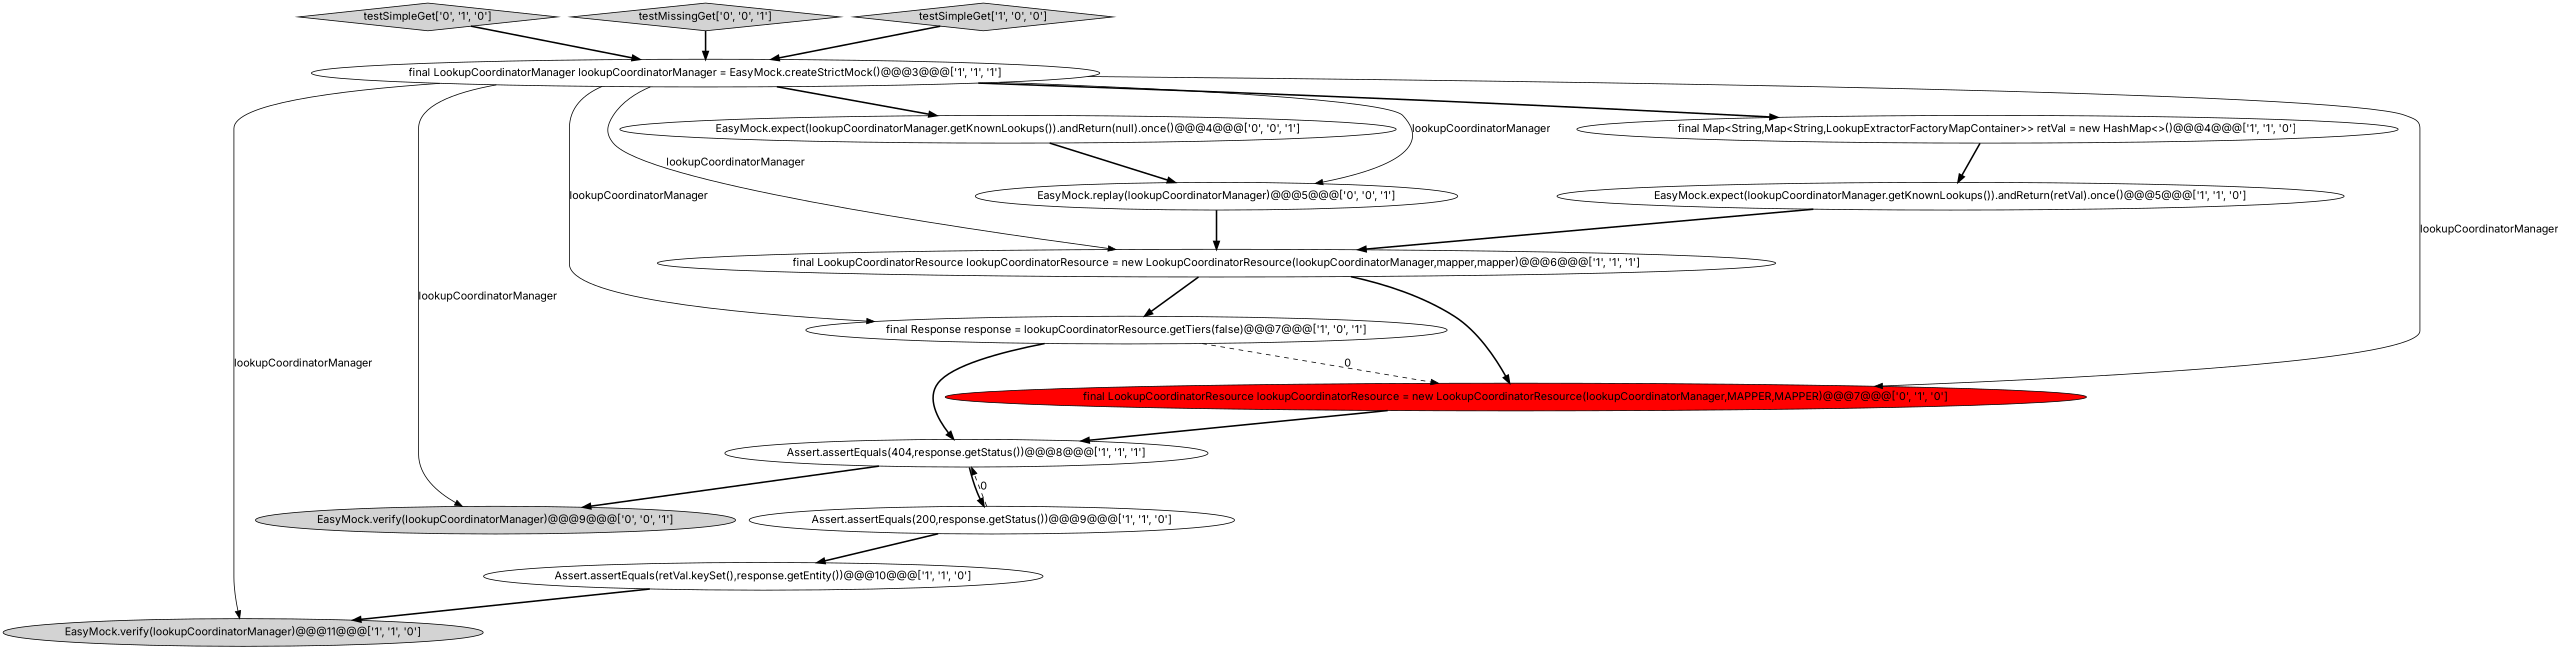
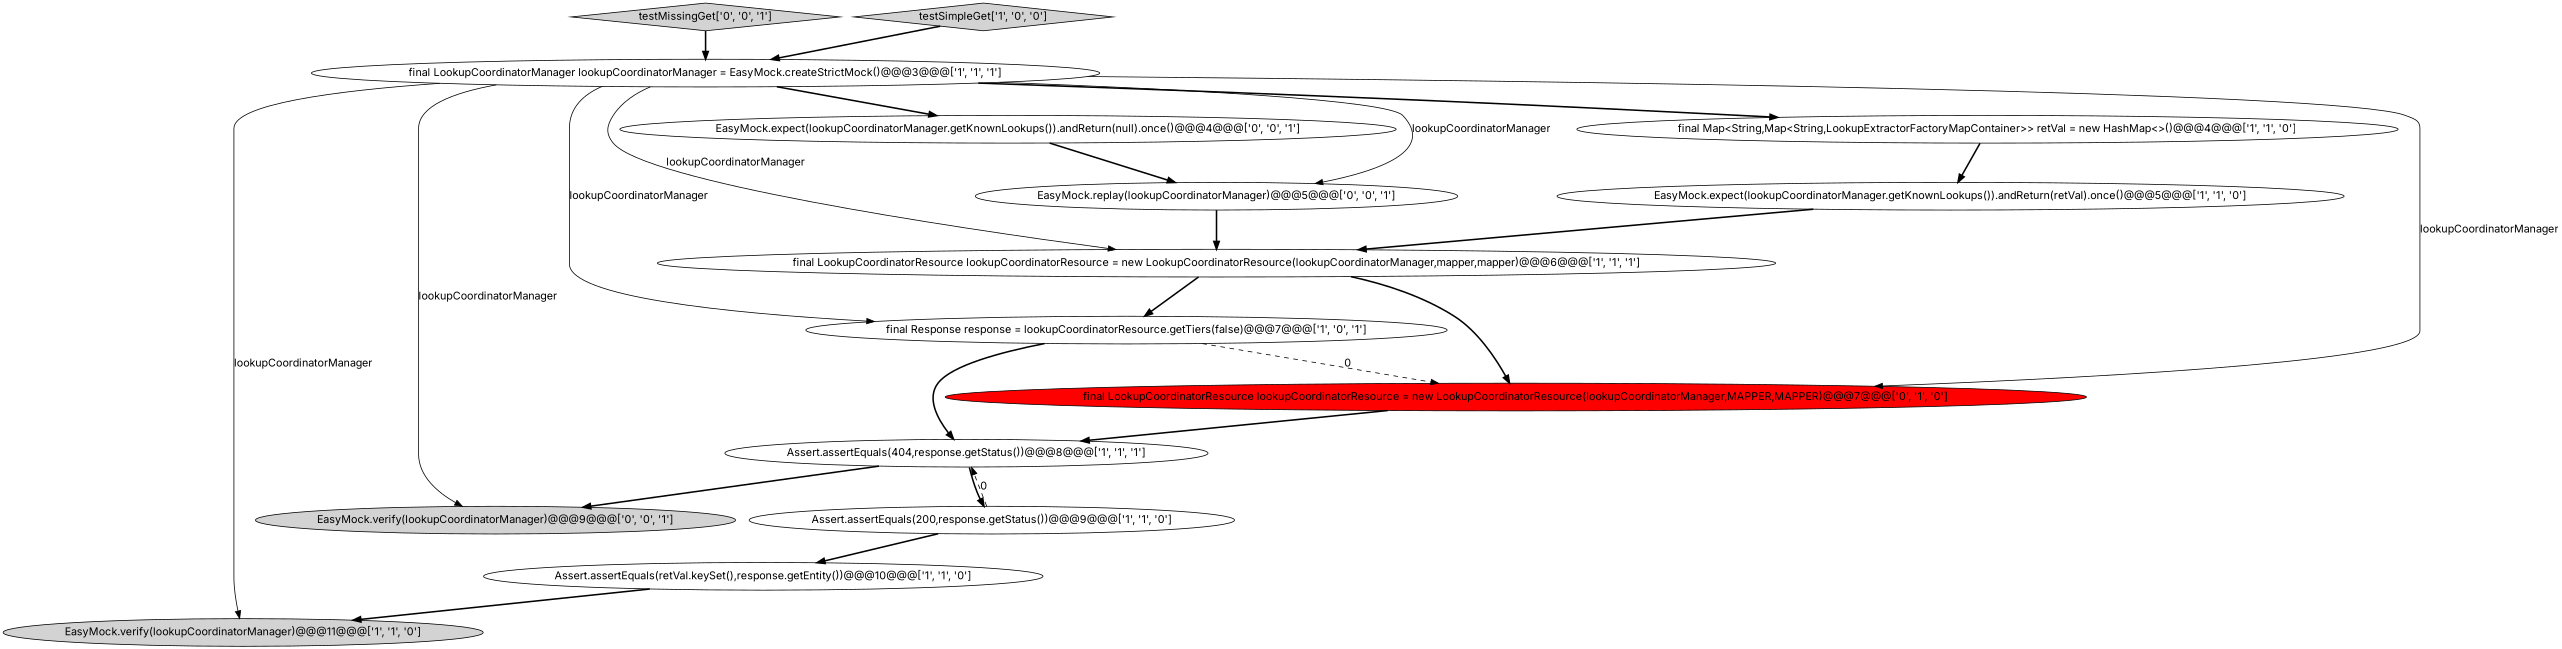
  digraph {
    fontname=Inter
    node [fillcolor=white shape=ellipse style=filled fontname=Inter]
    edge [style=bold fontname=Inter]
-   n1 [fillcolor=lightgray label="testSimpleGet['0', '1', '0']" shape=diamond]
    n2 [label="final LookupCoordinatorManager lookupCoordinatorManager = EasyMock.createStrictMock()@@@3@@@['1', '1', '1']"]
    n3 [fillcolor=lightgray label="EasyMock.verify(lookupCoordinatorManager)@@@11@@@['1', '1', '0']"]
    n4 [label="EasyMock.expect(lookupCoordinatorManager.getKnownLookups()).andReturn(retVal).once()@@@5@@@['1', '1', '0']"]
    n5 [label="final LookupCoordinatorResource lookupCoordinatorResource = new LookupCoordinatorResource(lookupCoordinatorManager,mapper,mapper)@@@6@@@['1', '1', '1']"]
    n6 [fillcolor=red label="final LookupCoordinatorResource lookupCoordinatorResource = new LookupCoordinatorResource(lookupCoordinatorManager,MAPPER,MAPPER)@@@7@@@['0', '1', '0']"]
    n7 [label="Assert.assertEquals(404,response.getStatus())@@@8@@@['1', '1', '1']"]
    n8 [label="final Response response = lookupCoordinatorResource.getTiers(false)@@@7@@@['1', '0', '1']"]
    n9 [label="EasyMock.replay(lookupCoordinatorManager)@@@5@@@['0', '0', '1']"]
    n10 [fillcolor=lightgray label="testMissingGet['0', '0', '1']" shape=diamond]
    n11 [fillcolor=lightgray label="EasyMock.verify(lookupCoordinatorManager)@@@9@@@['0', '0', '1']"]
    n12 [label="Assert.assertEquals(200,response.getStatus())@@@9@@@['1', '1', '0']"]
    n13 [label="EasyMock.expect(lookupCoordinatorManager.getKnownLookups()).andReturn(null).once()@@@4@@@['0', '0', '1']"]
    n14 [fillcolor=lightgray label="testSimpleGet['1', '0', '0']" shape=diamond]
    n15 [label="final Map<String,Map<String,LookupExtractorFactoryMapContainer>> retVal = new HashMap<>()@@@4@@@['1', '1', '0']"]
    n16 [label="Assert.assertEquals(retVal.keySet(),response.getEntity())@@@10@@@['1', '1', '0']"]
-   n1 -> n2
    n2 -> n3 [label=lookupCoordinatorManager style=solid]
    n2 -> n5 [label=lookupCoordinatorManager style=solid]
    n2 -> n6 [label=lookupCoordinatorManager style=solid]
    n2 -> n8 [label=lookupCoordinatorManager style=solid]
    n2 -> n9 [label=lookupCoordinatorManager style=solid]
    n2 -> n11 [label=lookupCoordinatorManager style=solid]
    n2 -> n13
    n2 -> n15
    n4 -> n5
    n5 -> n6
    n5 -> n8
    n6 -> n7
    n7 -> n11
    n7 -> n12
    n8 -> n6 [label=0 style=dashed]
    n8 -> n7
    n9 -> n5
    n10 -> n2
    n12 -> n7 [label=0 style=dashed]
    n12 -> n16
    n13 -> n9
    n14 -> n2
    n15 -> n4
    n16 -> n3
  }
